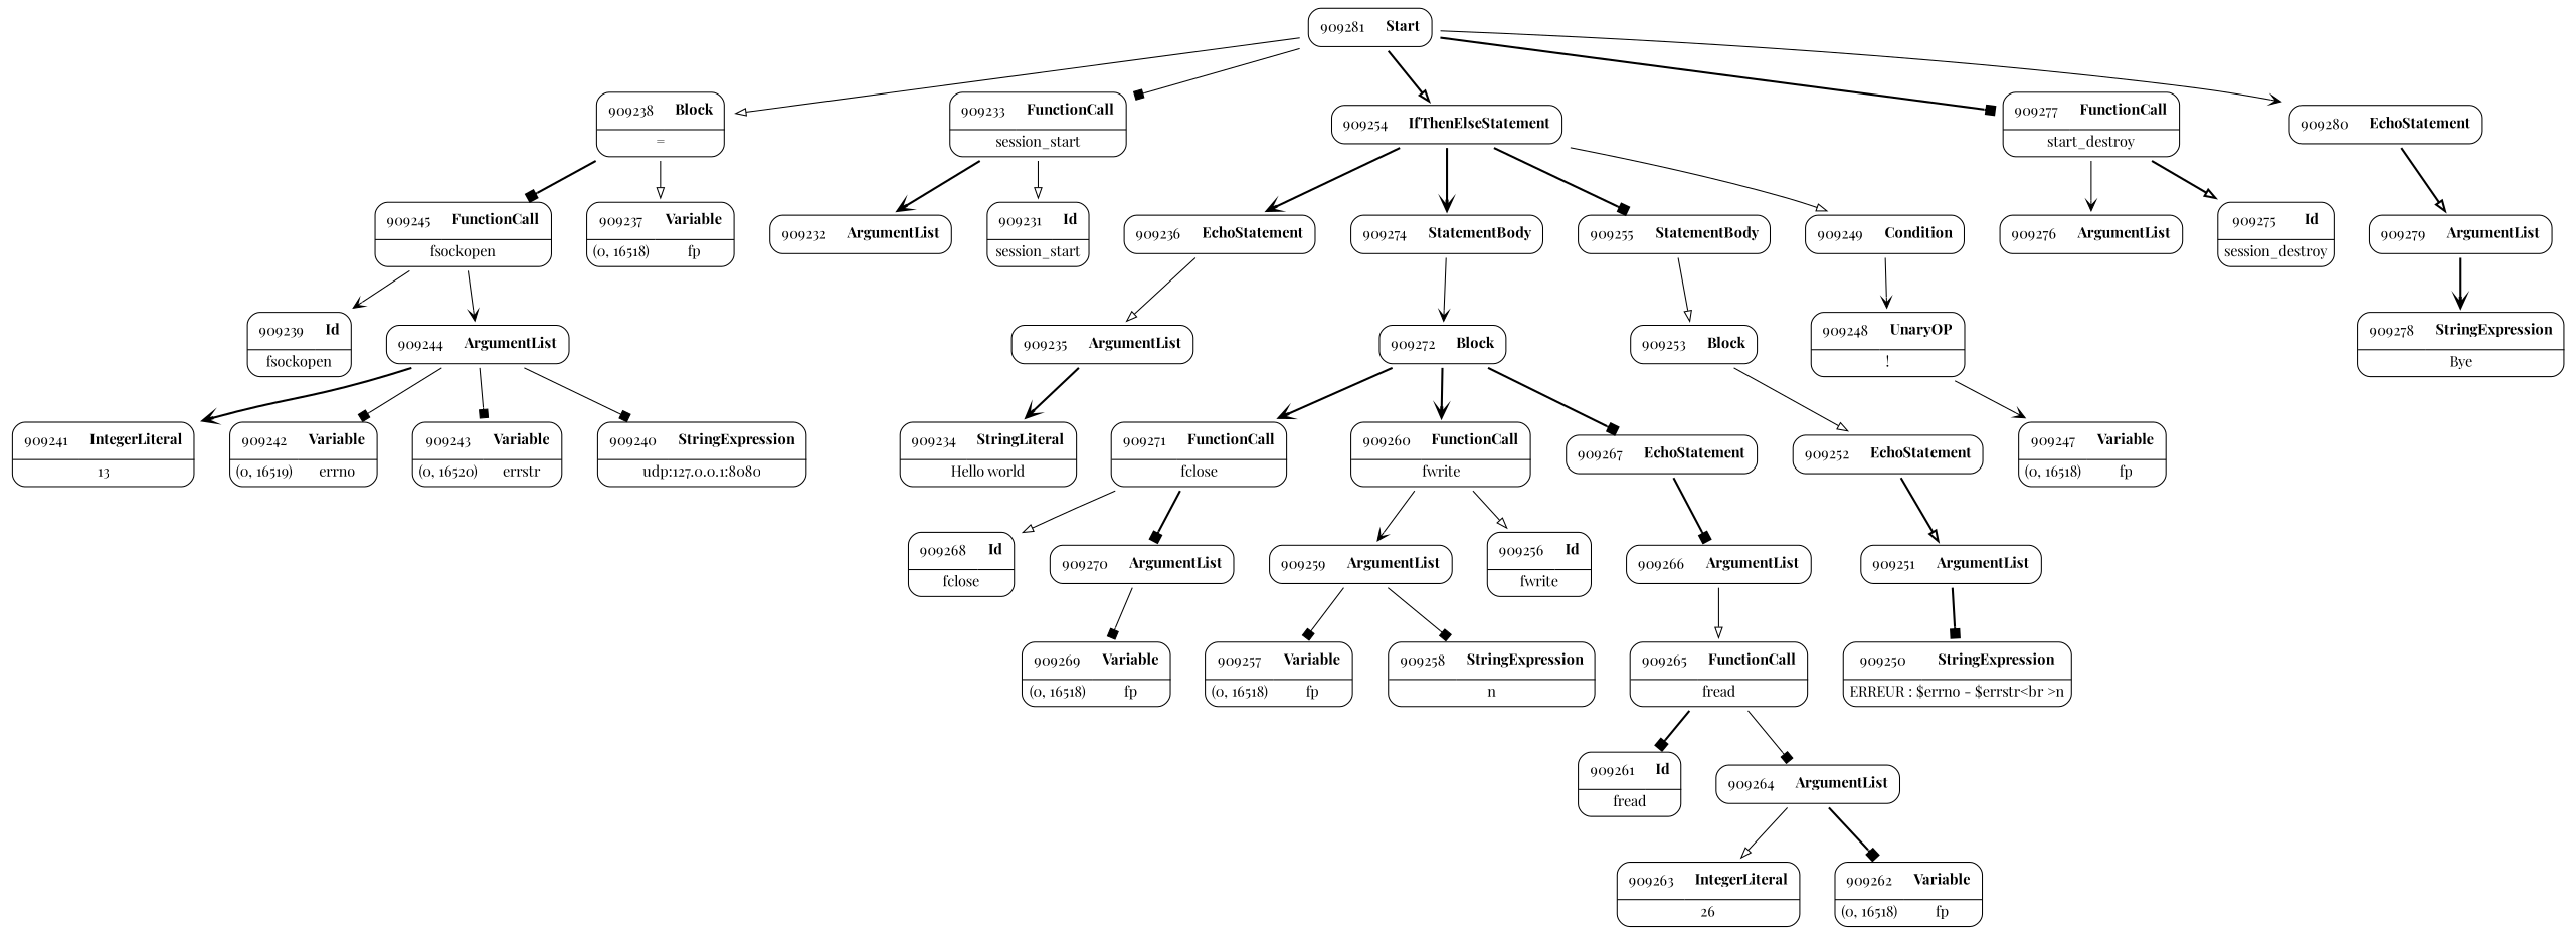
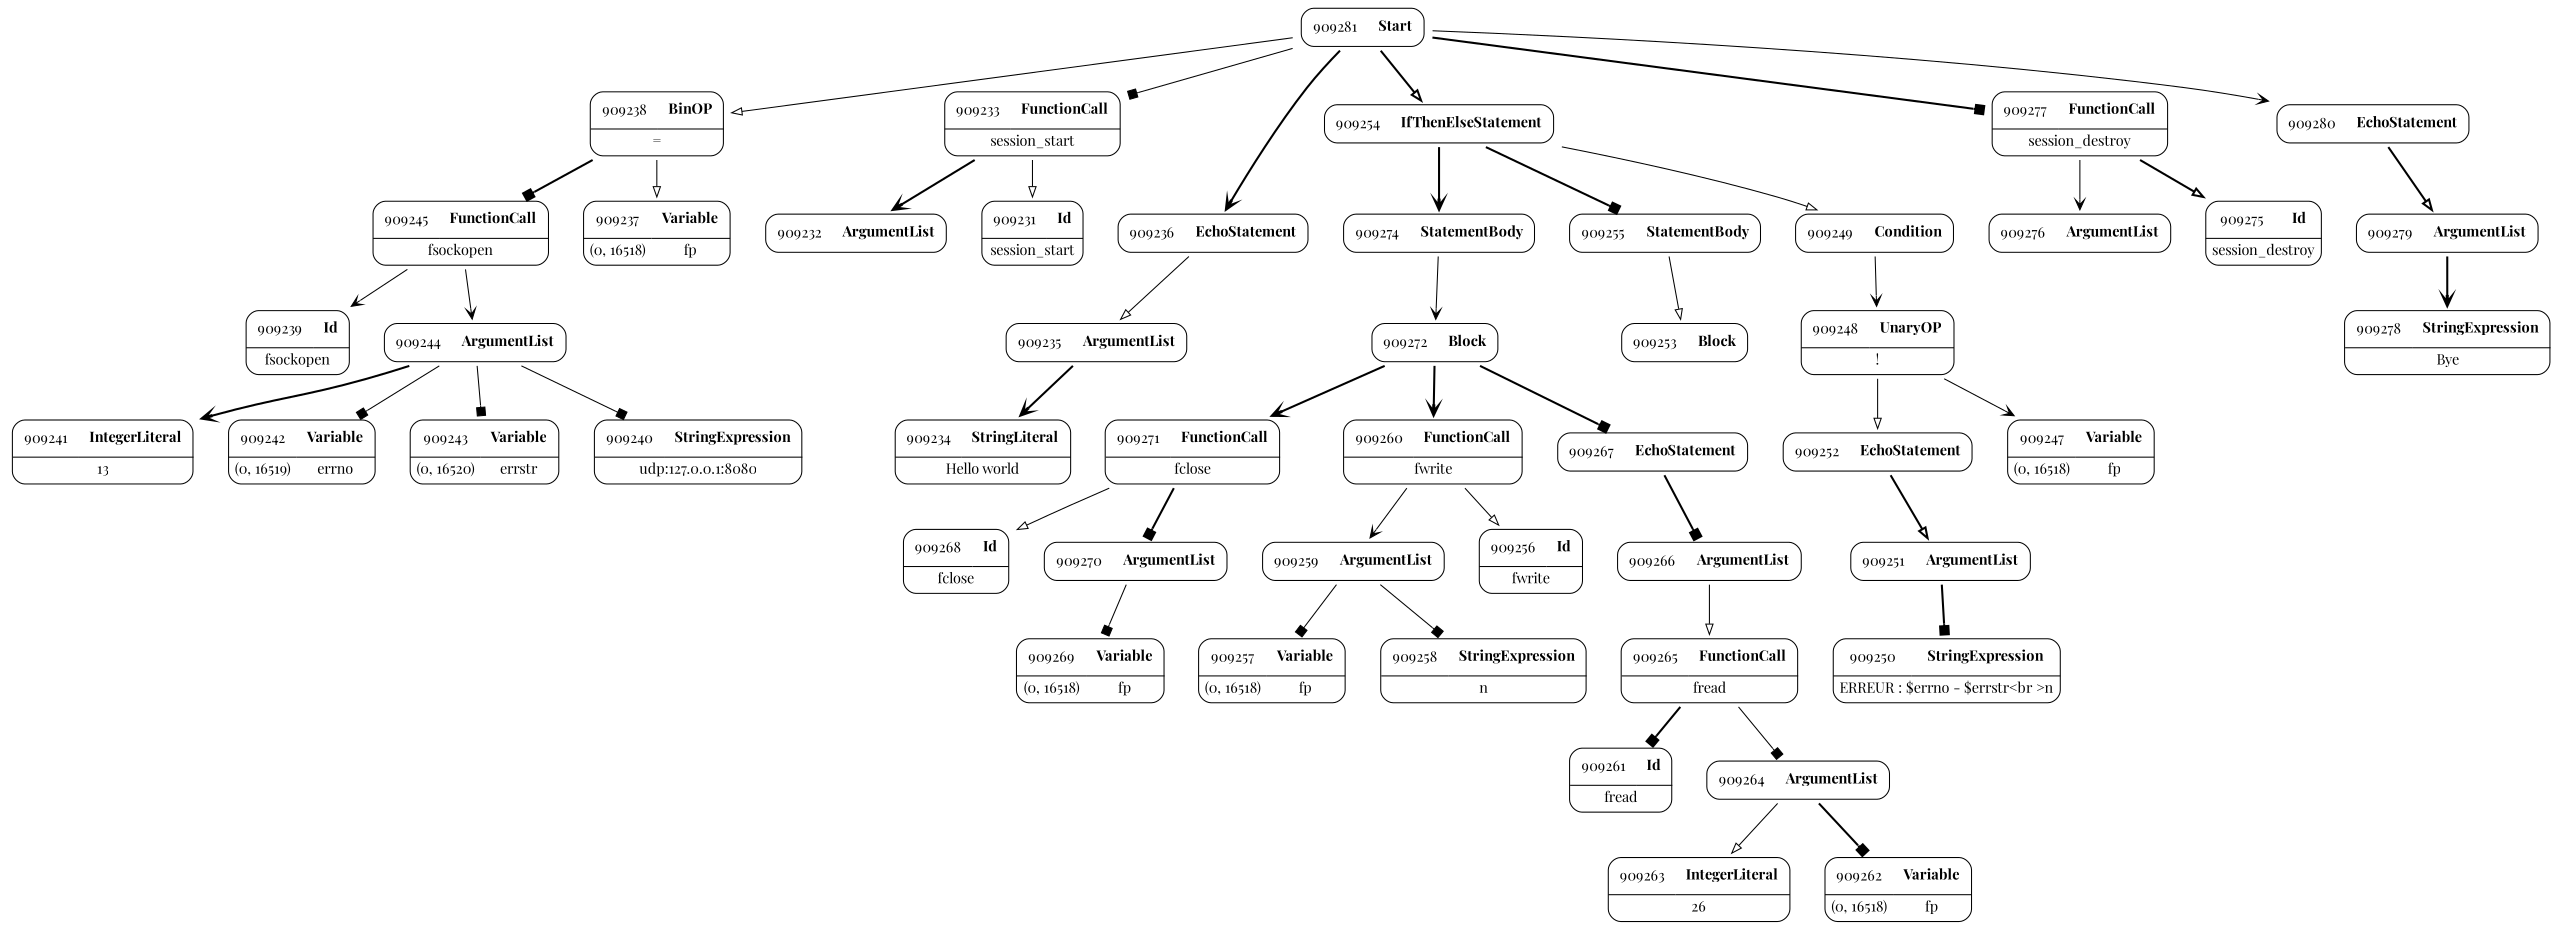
  digraph {
    fontname="Playfair Display"
    node [fontname="Playfair Display" shape=none]
    edge [arrowhead=box fontname="Playfair Display" style=solid weight=2]
    n1 [label=<<TABLE border='1' cellspacing='0' cellpadding='10' style='rounded' ><TR><TD border='0'>909231</TD><TD border='0'><B>Id</B></TD></TR><HR/><TR><TD border='0' cellpadding='5' colspan='2'>session_start</TD></TR></TABLE>>]
    n2 [label=<<TABLE border='1' cellspacing='0' cellpadding='10' style='rounded' ><TR><TD border='0'>909245</TD><TD border='0'><B>FunctionCall</B></TD></TR><HR/><TR><TD border='0' cellpadding='5' colspan='2'>fsockopen</TD></TR></TABLE>>]
    n3 [label=<<TABLE border='1' cellspacing='0' cellpadding='10' style='rounded' ><TR><TD border='0'>909239</TD><TD border='0'><B>Id</B></TD></TR><HR/><TR><TD border='0' cellpadding='5' colspan='2'>fsockopen</TD></TR></TABLE>>]
    n4 [label=<<TABLE border='1' cellspacing='0' cellpadding='10' style='rounded' ><TR><TD border='0'>909244</TD><TD border='0'><B>ArgumentList</B></TD></TR></TABLE>>]
    n5 [label=<<TABLE border='1' cellspacing='0' cellpadding='10' style='rounded' ><TR><TD border='0'>909240</TD><TD border='0'><B>StringExpression</B></TD></TR><HR/><TR><TD border='0' cellpadding='5' colspan='2'>udp:127.0.0.1:8080</TD></TR></TABLE>>]
    n6 [label=<<TABLE border='1' cellspacing='0' cellpadding='10' style='rounded' ><TR><TD border='0'>909241</TD><TD border='0'><B>IntegerLiteral</B></TD></TR><HR/><TR><TD border='0' cellpadding='5' colspan='2'>13</TD></TR></TABLE>>]
    n7 [label=<<TABLE border='1' cellspacing='0' cellpadding='10' style='rounded' ><TR><TD border='0'>909242</TD><TD border='0'><B>Variable</B></TD></TR><HR/><TR><TD border='0' cellpadding='5'>(0, 16519)</TD><TD border='0' cellpadding='5'>errno</TD></TR></TABLE>>]
    n8 [label=<<TABLE border='1' cellspacing='0' cellpadding='10' style='rounded' ><TR><TD border='0'>909243</TD><TD border='0'><B>Variable</B></TD></TR><HR/><TR><TD border='0' cellpadding='5'>(0, 16520)</TD><TD border='0' cellpadding='5'>errstr</TD></TR></TABLE>>]
    n9 [label=<<TABLE border='1' cellspacing='0' cellpadding='10' style='rounded' ><TR><TD border='0'>909247</TD><TD border='0'><B>Variable</B></TD></TR><HR/><TR><TD border='0' cellpadding='5'>(0, 16518)</TD><TD border='0' cellpadding='5'>fp</TD></TR></TABLE>>]
    n10 [label=<<TABLE border='1' cellspacing='0' cellpadding='10' style='rounded' ><TR><TD border='0'>909237</TD><TD border='0'><B>Variable</B></TD></TR><HR/><TR><TD border='0' cellpadding='5'>(0, 16518)</TD><TD border='0' cellpadding='5'>fp</TD></TR></TABLE>>]
    n11 [label=<<TABLE border='1' cellspacing='0' cellpadding='10' style='rounded' ><TR><TD border='0'>909236</TD><TD border='0'><B>EchoStatement</B></TD></TR></TABLE>>]
    n12 [label=<<TABLE border='1' cellspacing='0' cellpadding='10' style='rounded' ><TR><TD border='0'>909235</TD><TD border='0'><B>ArgumentList</B></TD></TR></TABLE>>]
    n13 [label=<<TABLE border='1' cellspacing='0' cellpadding='10' style='rounded' ><TR><TD border='0'>909234</TD><TD border='0'><B>StringLiteral</B></TD></TR><HR/><TR><TD border='0' cellpadding='5' colspan='2'>Hello world</TD></TR></TABLE>>]
-   n14 [label=<<TABLE border='1' cellspacing='0' cellpadding='10' style='rounded' ><TR><TD border='0'>909238</TD><TD border='0'><B>Block</B></TD></TR><HR/><TR><TD border='0' cellpadding='5' colspan='2'>=</TD></TR></TABLE>>]
+   n14 [label=<<TABLE border='1' cellspacing='0' cellpadding='10' style='rounded' ><TR><TD border='0'>909238</TD><TD border='0'><B>BinOP</B></TD></TR><HR/><TR><TD border='0' cellpadding='5' colspan='2'>=</TD></TR></TABLE>>]
    n15 [label=<<TABLE border='1' cellspacing='0' cellpadding='10' style='rounded' ><TR><TD border='0'>909233</TD><TD border='0'><B>FunctionCall</B></TD></TR><HR/><TR><TD border='0' cellpadding='5' colspan='2'>session_start</TD></TR></TABLE>>]
    n16 [label=<<TABLE border='1' cellspacing='0' cellpadding='10' style='rounded' ><TR><TD border='0'>909232</TD><TD border='0'><B>ArgumentList</B></TD></TR></TABLE>>]
    n17 [label=<<TABLE border='1' cellspacing='0' cellpadding='10' style='rounded' ><TR><TD border='0'>909261</TD><TD border='0'><B>Id</B></TD></TR><HR/><TR><TD border='0' cellpadding='5' colspan='2'>fread</TD></TR></TABLE>>]
    n18 [label=<<TABLE border='1' cellspacing='0' cellpadding='10' style='rounded' ><TR><TD border='0'>909260</TD><TD border='0'><B>FunctionCall</B></TD></TR><HR/><TR><TD border='0' cellpadding='5' colspan='2'>fwrite</TD></TR></TABLE>>]
    n19 [label=<<TABLE border='1' cellspacing='0' cellpadding='10' style='rounded' ><TR><TD border='0'>909256</TD><TD border='0'><B>Id</B></TD></TR><HR/><TR><TD border='0' cellpadding='5' colspan='2'>fwrite</TD></TR></TABLE>>]
    n20 [label=<<TABLE border='1' cellspacing='0' cellpadding='10' style='rounded' ><TR><TD border='0'>909259</TD><TD border='0'><B>ArgumentList</B></TD></TR></TABLE>>]
    n21 [label=<<TABLE border='1' cellspacing='0' cellpadding='10' style='rounded' ><TR><TD border='0'>909257</TD><TD border='0'><B>Variable</B></TD></TR><HR/><TR><TD border='0' cellpadding='5'>(0, 16518)</TD><TD border='0' cellpadding='5'>fp</TD></TR></TABLE>>]
    n22 [label=<<TABLE border='1' cellspacing='0' cellpadding='10' style='rounded' ><TR><TD border='0'>909258</TD><TD border='0'><B>StringExpression</B></TD></TR><HR/><TR><TD border='0' cellpadding='5' colspan='2'>n</TD></TR></TABLE>>]
    n23 [label=<<TABLE border='1' cellspacing='0' cellpadding='10' style='rounded' ><TR><TD border='0'>909263</TD><TD border='0'><B>IntegerLiteral</B></TD></TR><HR/><TR><TD border='0' cellpadding='5' colspan='2'>26</TD></TR></TABLE>>]
    n24 [label=<<TABLE border='1' cellspacing='0' cellpadding='10' style='rounded' ><TR><TD border='0'>909262</TD><TD border='0'><B>Variable</B></TD></TR><HR/><TR><TD border='0' cellpadding='5'>(0, 16518)</TD><TD border='0' cellpadding='5'>fp</TD></TR></TABLE>>]
    n25 [label=<<TABLE border='1' cellspacing='0' cellpadding='10' style='rounded' ><TR><TD border='0'>909253</TD><TD border='0'><B>Block</B></TD></TR></TABLE>>]
    n26 [label=<<TABLE border='1' cellspacing='0' cellpadding='10' style='rounded' ><TR><TD border='0'>909252</TD><TD border='0'><B>EchoStatement</B></TD></TR></TABLE>>]
    n27 [label=<<TABLE border='1' cellspacing='0' cellpadding='10' style='rounded' ><TR><TD border='0'>909251</TD><TD border='0'><B>ArgumentList</B></TD></TR></TABLE>>]
    n28 [label=<<TABLE border='1' cellspacing='0' cellpadding='10' style='rounded' ><TR><TD border='0'>909250</TD><TD border='0'><B>StringExpression</B></TD></TR><HR/><TR><TD border='0' cellpadding='5' colspan='2'>ERREUR : $errno - $errstr&lt;br &gt;n</TD></TR></TABLE>>]
    n29 [label=<<TABLE border='1' cellspacing='0' cellpadding='10' style='rounded' ><TR><TD border='0'>909255</TD><TD border='0'><B>StatementBody</B></TD></TR></TABLE>>]
    n30 [label=<<TABLE border='1' cellspacing='0' cellpadding='10' style='rounded' ><TR><TD border='0'>909254</TD><TD border='0'><B>IfThenElseStatement</B></TD></TR></TABLE>>]
    n31 [label=<<TABLE border='1' cellspacing='0' cellpadding='10' style='rounded' ><TR><TD border='0'>909249</TD><TD border='0'><B>Condition</B></TD></TR></TABLE>>]
    n32 [label=<<TABLE border='1' cellspacing='0' cellpadding='10' style='rounded' ><TR><TD border='0'>909274</TD><TD border='0'><B>StatementBody</B></TD></TR></TABLE>>]
    n33 [label=<<TABLE border='1' cellspacing='0' cellpadding='10' style='rounded' ><TR><TD border='0'>909248</TD><TD border='0'><B>UnaryOP</B></TD></TR><HR/><TR><TD border='0' cellpadding='5' colspan='2'>!</TD></TR></TABLE>>]
    n34 [label=<<TABLE border='1' cellspacing='0' cellpadding='10' style='rounded' ><TR><TD border='0'>909272</TD><TD border='0'><B>Block</B></TD></TR></TABLE>>]
    n35 [label=<<TABLE border='1' cellspacing='0' cellpadding='10' style='rounded' ><TR><TD border='0'>909267</TD><TD border='0'><B>EchoStatement</B></TD></TR></TABLE>>]
    n36 [label=<<TABLE border='1' cellspacing='0' cellpadding='10' style='rounded' ><TR><TD border='0'>909271</TD><TD border='0'><B>FunctionCall</B></TD></TR><HR/><TR><TD border='0' cellpadding='5' colspan='2'>fclose</TD></TR></TABLE>>]
-   n37 [label=<<TABLE border='1' cellspacing='0' cellpadding='10' style='rounded' ><TR><TD border='0'>909277</TD><TD border='0'><B>FunctionCall</B></TD></TR><HR/><TR><TD border='0' cellpadding='5' colspan='2'>start_destroy</TD></TR></TABLE>>]
+   n37 [label=<<TABLE border='1' cellspacing='0' cellpadding='10' style='rounded' ><TR><TD border='0'>909277</TD><TD border='0'><B>FunctionCall</B></TD></TR><HR/><TR><TD border='0' cellpadding='5' colspan='2'>session_destroy</TD></TR></TABLE>>]
    n38 [label=<<TABLE border='1' cellspacing='0' cellpadding='10' style='rounded' ><TR><TD border='0'>909275</TD><TD border='0'><B>Id</B></TD></TR><HR/><TR><TD border='0' cellpadding='5' colspan='2'>session_destroy</TD></TR></TABLE>>]
    n39 [label=<<TABLE border='1' cellspacing='0' cellpadding='10' style='rounded' ><TR><TD border='0'>909276</TD><TD border='0'><B>ArgumentList</B></TD></TR></TABLE>>]
    n40 [label=<<TABLE border='1' cellspacing='0' cellpadding='10' style='rounded' ><TR><TD border='0'>909279</TD><TD border='0'><B>ArgumentList</B></TD></TR></TABLE>>]
    n41 [label=<<TABLE border='1' cellspacing='0' cellpadding='10' style='rounded' ><TR><TD border='0'>909278</TD><TD border='0'><B>StringExpression</B></TD></TR><HR/><TR><TD border='0' cellpadding='5' colspan='2'>Bye</TD></TR></TABLE>>]
    n42 [label=<<TABLE border='1' cellspacing='0' cellpadding='10' style='rounded' ><TR><TD border='0'>909266</TD><TD border='0'><B>ArgumentList</B></TD></TR></TABLE>>]
    n43 [label=<<TABLE border='1' cellspacing='0' cellpadding='10' style='rounded' ><TR><TD border='0'>909268</TD><TD border='0'><B>Id</B></TD></TR><HR/><TR><TD border='0' cellpadding='5' colspan='2'>fclose</TD></TR></TABLE>>]
    n44 [label=<<TABLE border='1' cellspacing='0' cellpadding='10' style='rounded' ><TR><TD border='0'>909270</TD><TD border='0'><B>ArgumentList</B></TD></TR></TABLE>>]
    n45 [label=<<TABLE border='1' cellspacing='0' cellpadding='10' style='rounded' ><TR><TD border='0'>909265</TD><TD border='0'><B>FunctionCall</B></TD></TR><HR/><TR><TD border='0' cellpadding='5' colspan='2'>fread</TD></TR></TABLE>>]
    n46 [label=<<TABLE border='1' cellspacing='0' cellpadding='10' style='rounded' ><TR><TD border='0'>909269</TD><TD border='0'><B>Variable</B></TD></TR><HR/><TR><TD border='0' cellpadding='5'>(0, 16518)</TD><TD border='0' cellpadding='5'>fp</TD></TR></TABLE>>]
    n47 [label=<<TABLE border='1' cellspacing='0' cellpadding='10' style='rounded' ><TR><TD border='0'>909264</TD><TD border='0'><B>ArgumentList</B></TD></TR></TABLE>>]
    n48 [label=<<TABLE border='1' cellspacing='0' cellpadding='10' style='rounded' ><TR><TD border='0'>909281</TD><TD border='0'><B>Start</B></TD></TR></TABLE>>]
    n49 [label=<<TABLE border='1' cellspacing='0' cellpadding='10' style='rounded' ><TR><TD border='0'>909280</TD><TD border='0'><B>EchoStatement</B></TD></TR></TABLE>>]
    n2 -> n3 [arrowhead=vee]
    n2 -> n4 [arrowhead=vee]
    n4 -> n5
    n4 -> n6 [arrowhead=vee style=bold]
    n4 -> n7
    n4 -> n8
    n11 -> n12 [arrowhead=onormal]
    n12 -> n13 [arrowhead=vee style=bold]
    n14 -> n2 [style=bold]
    n14 -> n10 [arrowhead=onormal]
    n15 -> n1 [arrowhead=onormal]
    n15 -> n16 [arrowhead=vee style=bold]
    n18 -> n19 [arrowhead=onormal]
    n18 -> n20 [arrowhead=vee]
    n20 -> n21
    n20 -> n22
-   n25 -> n26 [arrowhead=onormal]
+   n33 -> n26 [arrowhead=onormal]
    n26 -> n27 [arrowhead=onormal style=bold]
    n27 -> n28 [style=bold]
    n29 -> n25 [arrowhead=onormal]
    n30 -> n29 [style=bold]
    n30 -> n31 [arrowhead=onormal]
    n30 -> n32 [arrowhead=vee style=bold]
    n31 -> n33 [arrowhead=vee]
    n32 -> n34 [arrowhead=vee]
    n33 -> n9 [arrowhead=vee]
    n34 -> n18 [arrowhead=vee style=bold]
    n34 -> n35 [style=bold]
    n34 -> n36 [arrowhead=vee style=bold]
    n35 -> n42 [style=bold]
    n36 -> n43 [arrowhead=onormal]
    n36 -> n44 [style=bold]
    n37 -> n38 [arrowhead=onormal style=bold]
    n37 -> n39 [arrowhead=vee]
    n40 -> n41 [arrowhead=vee style=bold]
    n42 -> n45 [arrowhead=onormal]
    n44 -> n46
    n45 -> n17 [style=bold]
    n45 -> n47
    n47 -> n23 [arrowhead=onormal]
    n47 -> n24 [style=bold]
-   n30 -> n11 [arrowhead=vee style=bold]
+   n48 -> n11 [arrowhead=vee style=bold]
    n48 -> n14 [arrowhead=onormal]
    n48 -> n15
    n48 -> n30 [arrowhead=onormal style=bold]
    n48 -> n37 [style=bold]
    n48 -> n49 [arrowhead=vee]
    n49 -> n40 [arrowhead=onormal style=bold]
  }
